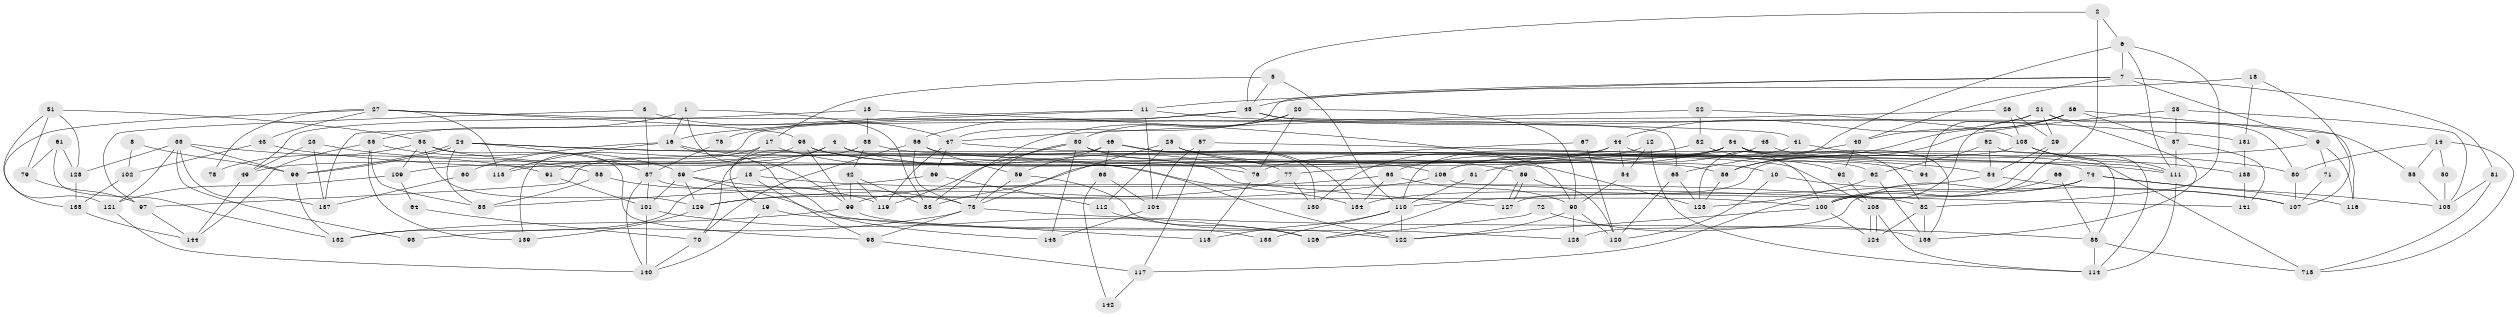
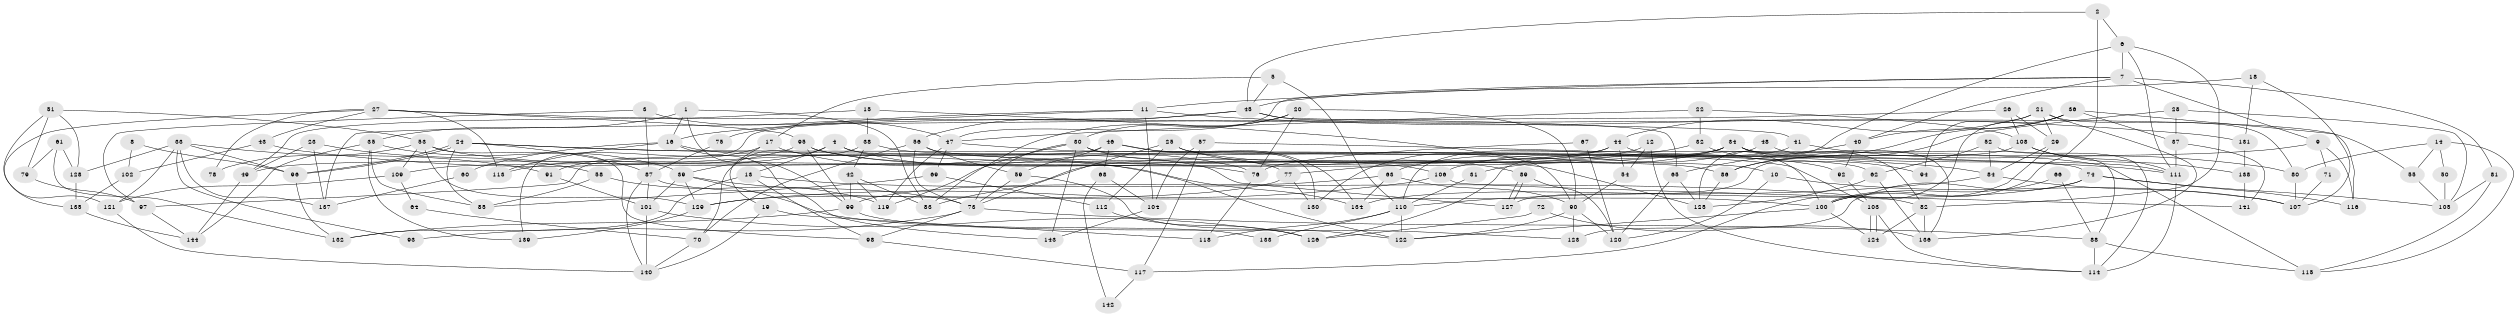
  graph {
    node [color=gray90 style=filled]
    1
    16
    35
    83
    99
    60
    113
    127
    143
    39
    85
    139
    144
    132
    133
    2
    6
    45
    100
    7
    82
    111
    125
    55
    65
    56
    122
    124
    3
    47
    87
    97
    119
    69
    103
    140
    101
    4
    10
    13
    76
    107
    120
    98
    73
    123
    129
    118
    5
    17
    110
    19
    91
    9
    11
    40
    81
    136
    114
    31
    71
    116
    75
    104
    131
    92
-   115 [label=715]
+   115
    105
    8
    96
    102
    135
    138
    12
    54
    90
    117
    14
    50
    80
    15
    38
    49
    42
    70
    137
    18
    20
    30
    77
    130
    21
    29
    44
    94
    84
    109
    22
    32
    108
    23
    58
    24
    74
    134
    25
    89
    112
    93
    88
    126
    26
    27
    41
    43
    78
    95
    106
    28
    37
    86
    141
    33
    121
    128
    34
    63
    36
    142
    64
    59
    46
    62
    68
    48
    51
    53
    79
    52
    57
    61
    66
    67
    72
    1 -- 16
    1 -- 35
    1 -- 83
    1 -- 99
    16 -- 60
    16 -- 113
    16 -- 127
    16 -- 143
    35 -- 39
    35 -- 85
    35 -- 139
    35 -- 144
    99 -- 132
    99 -- 133
    60 -- 137
    39 -- 101
    39 -- 73
    39 -- 123
    39 -- 129
    2 -- 6
    2 -- 45
    2 -- 100
    6 -- 7
    6 -- 82
    6 -- 111
    6 -- 125
    45 -- 139
    45 -- 55
    45 -- 65
    45 -- 56
    100 -- 122
    100 -- 124
    7 -- 47
    7 -- 9
    7 -- 11
    7 -- 40
    7 -- 81
    82 -- 124
    82 -- 136
    111 -- 114
    55 -- 105
    65 -- 125
    65 -- 120
    56 -- 73
    56 -- 70
    56 -- 86
    56 -- 59
    3 -- 47
    3 -- 87
    3 -- 97
    47 -- 119
    47 -- 69
    47 -- 103
    87 -- 100
    87 -- 140
    87 -- 101
    97 -- 144
    69 -- 85
    69 -- 112
    103 -- 124
    103 -- 124
    103 -- 114
    101 -- 140
    101 -- 126
    4 -- 39
    4 -- 10
    4 -- 13
    4 -- 76
    10 -- 107
    10 -- 120
    13 -- 132
    13 -- 82
    13 -- 98
    76 -- 118
    98 -- 117
    73 -- 98
    73 -- 93
    73 -- 88
    129 -- 139
    5 -- 45
    5 -- 17
    5 -- 110
    17 -- 122
    17 -- 19
    17 -- 91
    110 -- 133
    110 -- 122
    110 -- 118
    19 -- 140
    19 -- 118
    91 -- 101
    9 -- 31
    9 -- 71
    9 -- 116
    11 -- 16
    11 -- 75
    11 -- 104
    11 -- 131
    40 -- 65
    40 -- 92
    81 -- 115
    81 -- 105
    31 -- 110
    71 -- 107
    75 -- 87
    104 -- 143
    131 -- 138
    92 -- 103
    8 -- 96
    8 -- 102
    96 -- 132
    102 -- 135
    135 -- 144
    138 -- 141
    12 -- 83
    12 -- 114
    12 -- 54
    54 -- 90
    90 -- 122
    90 -- 120
    90 -- 123
    117 -- 142
    14 -- 55
    14 -- 115
    14 -- 50
    14 -- 80
    50 -- 105
    80 -- 107
    15 -- 90
    15 -- 38
    15 -- 49
    38 -- 115
    38 -- 42
    38 -- 70
    49 -- 144
    42 -- 83
    42 -- 99
    42 -- 119
    70 -- 140
    18 -- 45
    18 -- 107
    18 -- 131
    20 -- 83
    20 -- 76
    20 -- 90
    20 -- 30
    30 -- 143
    30 -- 119
    30 -- 73
    30 -- 77
    30 -- 130
    77 -- 129
    77 -- 130
    21 -- 136
    21 -- 80
    21 -- 29
    21 -- 44
    21 -- 94
    29 -- 100
    29 -- 84
    44 -- 100
    44 -- 54
    44 -- 130
    44 -- 109
    84 -- 107
    84 -- 110
    109 -- 121
    109 -- 64
    22 -- 47
    22 -- 32
    22 -- 108
    32 -- 77
    32 -- 94
    108 -- 127
    108 -- 111
    108 -- 138
    23 -- 49
    23 -- 137
    23 -- 58
    58 -- 85
    58 -- 119
    24 -- 85
    24 -- 111
    24 -- 87
    24 -- 96
    24 -- 96
    24 -- 74
    74 -- 123
    74 -- 116
    74 -- 105
    74 -- 134
    25 -- 73
    25 -- 92
    25 -- 89
    25 -- 112
    89 -- 127
    89 -- 127
    89 -- 120
    112 -- 126
    88 -- 114
    88 -- 115
    26 -- 137
    26 -- 29
    26 -- 108
    27 -- 113
    27 -- 135
    27 -- 41
    27 -- 43
    27 -- 78
    27 -- 95
    41 -- 80
    41 -- 126
    43 -- 102
    43 -- 134
    95 -- 99
    95 -- 113
    95 -- 125
    95 -- 106
    106 -- 129
    106 -- 141
    28 -- 105
    28 -- 37
    28 -- 86
    37 -- 111
    37 -- 141
    86 -- 125
    33 -- 91
    33 -- 96
    33 -- 137
    33 -- 93
    33 -- 121
    33 -- 128
    121 -- 140
    128 -- 135
    34 -- 82
    34 -- 110
    34 -- 136
    34 -- 49
    34 -- 88
    34 -- 63
    63 -- 99
    63 -- 90
    63 -- 134
    36 -- 40
    36 -- 116
    36 -- 117
    36 -- 37
    36 -- 86
    64 -- 70
    59 -- 122
    59 -- 73
    46 -- 97
    46 -- 134
    46 -- 59
    46 -- 62
    46 -- 68
    62 -- 125
    62 -- 136
    68 -- 104
    68 -- 142
    48 -- 111
    48 -- 106
    51 -- 121
    51 -- 128
    51 -- 53
    51 -- 79
    53 -- 76
    53 -- 98
    53 -- 129
    53 -- 109
    53 -- 78
    79 -- 97
    52 -- 114
    52 -- 84
    52 -- 62
    57 -- 104
    57 -- 117
    57 -- 84
    61 -- 132
    61 -- 128
    61 -- 79
    66 -- 100
    66 -- 88
    67 -- 76
    67 -- 120
    72 -- 136
    72 -- 126
  }
